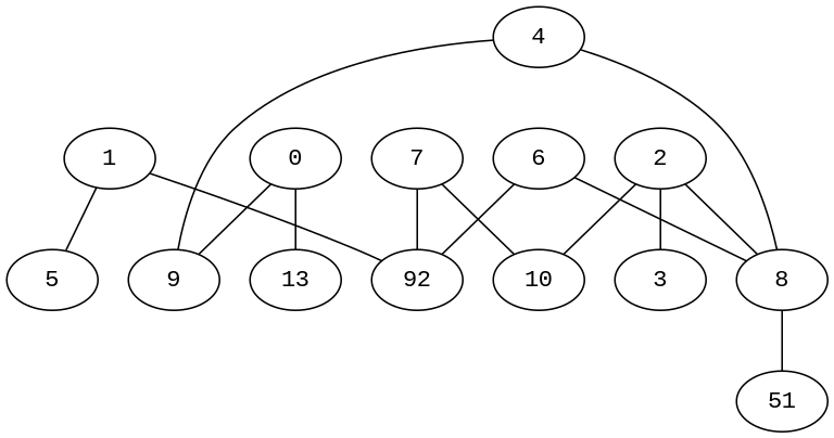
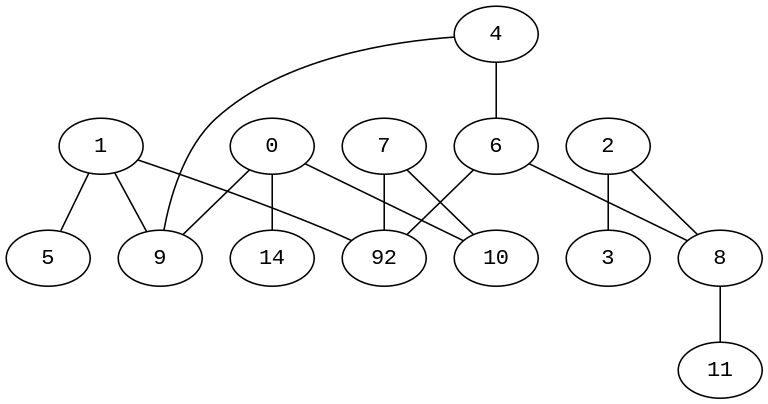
  graph {
    fontname="Liberation Mono"
    node [fontname="Liberation Mono" type=intersection y=257]
    edge [fontname="Liberation Mono" frequency=1 type0=line]
    0 [type=corner x=537 y=264]
    9 [x=439]
-   13 [type=endpoint x=585 y=316]
+   13 [type=endpoint x=585 y=316 label=14]
    1 [x=325 y=173]
    5 [type=endpoint x=394 y=106]
    n6 [label=92 x=319 y=191]
    2 [x=82 y=259]
    3 [type=endpoint x=-26]
    8 [x=179 y=332]
    10 [type=corner x=84 y=232]
-   11 [type=endpoint x=119 y=420 label=51]
+   11 [type=endpoint x=119 y=420]
    4 [type=corner x=266 y=366]
    6 [x=210 y=314]
    7 [type=corner x=262 y=164]
    0 -- 9 [angle0=.07]
    0 -- 13 [angle0=.83]
+   1 -- 9 [angle0=.64]
    1 -- 5 [angle0=-.77]
    1 -- n6 [angle0=-1.25]
    2 -- 3 [angle0=.02]
    2 -- 8 [angle0=.65]
-   2 -- 10 [angle0=-1.50]
+   0 -- 10 [angle0=-1.50]
    8 -- 11 [angle0=-.97]
    4 -- 9 [angle0=-.56]
-   4 -- 8 [angle0=.75]
+   4 -- 6 [angle0=.75]
    6 -- n6 [angle0=-.85]
    6 -- 8 [angle0=-.53]
    7 -- n6 [angle0=.44]
    7 -- 10 [angle0=-.36]
  }
